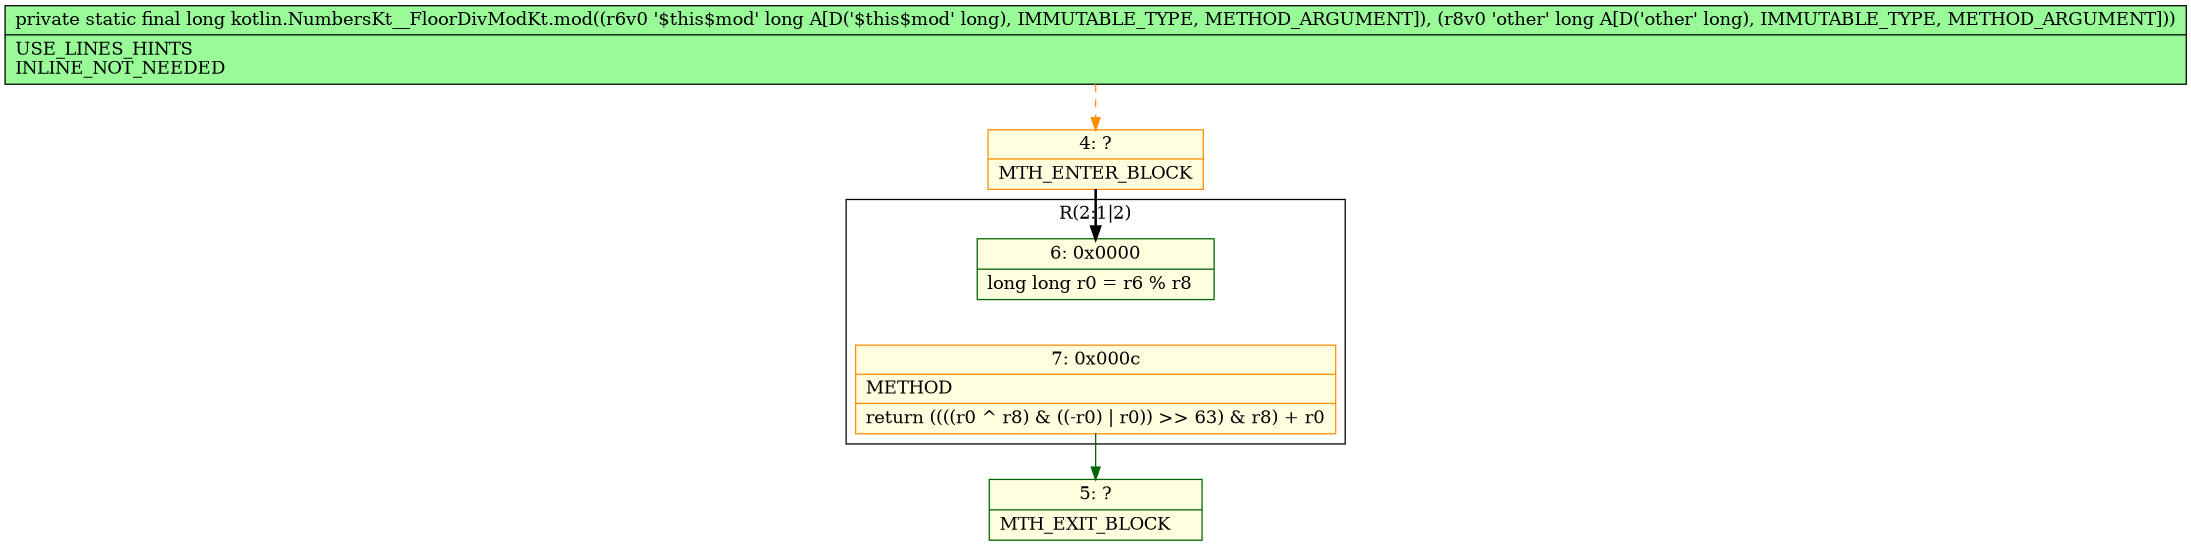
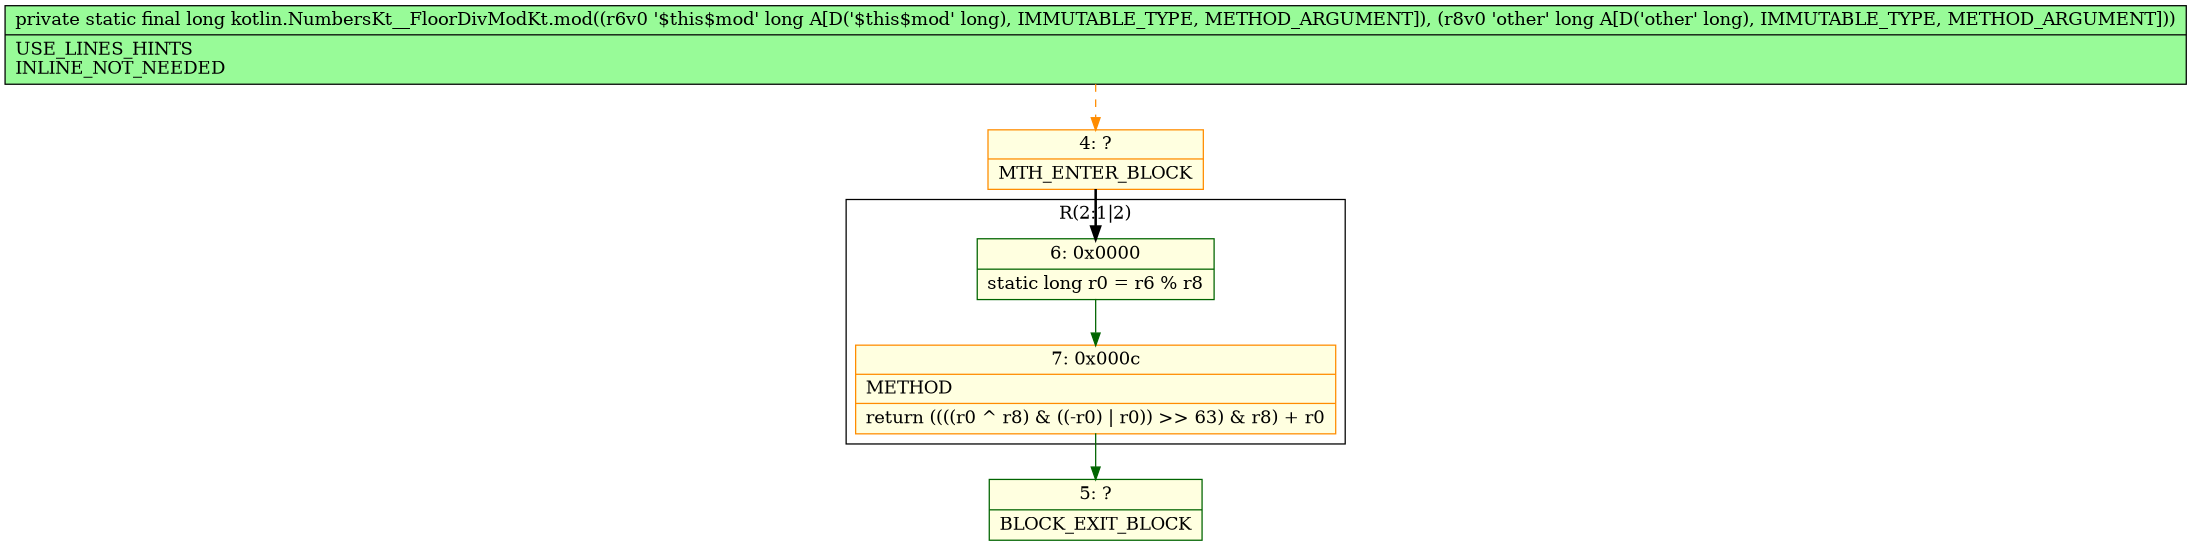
  digraph {
    node [color=darkgreen fillcolor=lightyellow shape=record style=filled]
    edge [color=darkgreen style=solid]
-   n1 [label="{6\:\ 0x0000|long long r0 = r6 % r8\l}"]
+   n1 [label="{6\:\ 0x0000|static long r0 = r6 % r8\l}"]
    n2 [color=darkorange label="{7\:\ 0x000c|METHOD\l|return ((((r0 ^ r8) & ((\-r0) \| r0)) \>\> 63) & r8) + r0\l}"]
-   n3 [label="{5\:\ ?|MTH_EXIT_BLOCK\l}"]
+   n3 [label="{5\:\ ?|BLOCK_EXIT_BLOCK\l}"]
    n4 [color=darkorange label="{4\:\ ?|MTH_ENTER_BLOCK\l}"]
    n5 [color=black fillcolor=palegreen label="{private static final long kotlin.NumbersKt__FloorDivModKt.mod((r6v0 '$this$mod' long A[D('$this$mod' long), IMMUTABLE_TYPE, METHOD_ARGUMENT]), (r8v0 'other' long A[D('other' long), IMMUTABLE_TYPE, METHOD_ARGUMENT]))  | USE_LINES_HINTS\lINLINE_NOT_NEEDED\l}"]
    subgraph cluster_1 {
      label="R(2:1|2)"
      n1
      n2
    }
+   n1 -> n2
    n2 -> n3
    n4 -> n1 [color=black style=bold]
    n5 -> n4 [color=darkorange style=dashed]
  }
